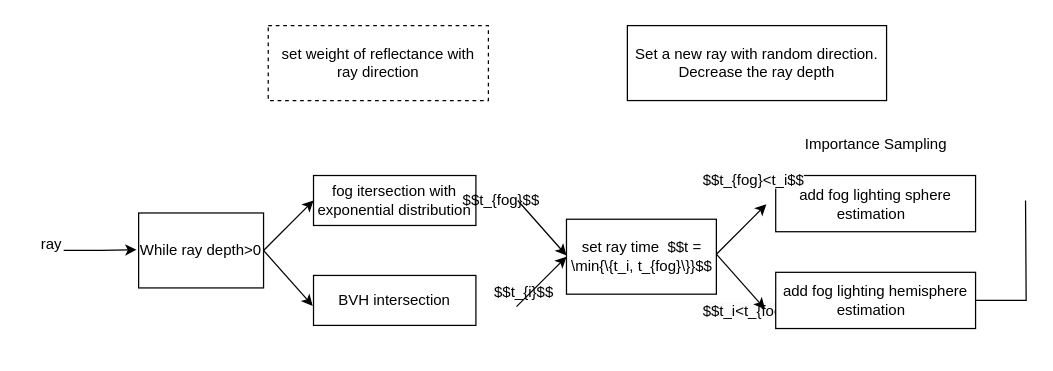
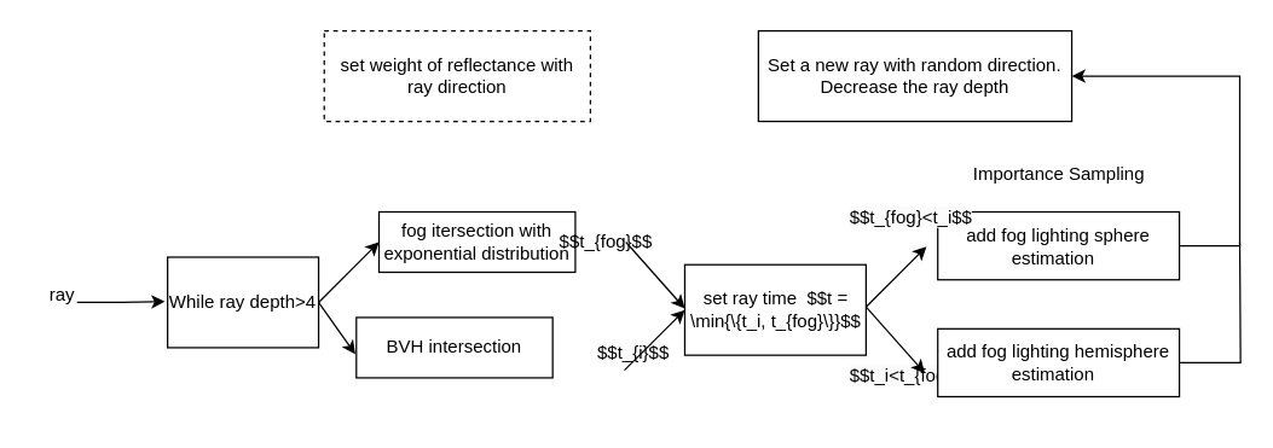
  <mxCell id="0" />
  <mxCell id="1" parent="0" />
  <mxCell id="2" value="" style="edgeStyle=orthogonalEdgeStyle;rounded=0;orthogonalLoop=1;jettySize=auto;html=1;entryX=-0.017;entryY=0.491;entryDx=0;entryDy=0;entryPerimeter=0;" edge="1" parent="1" target="23"><mxGeometry relative="1" as="geometry"><mxPoint x="50" y="199.919" as="sourcePoint" /><mxPoint x="90" y="200" as="targetPoint" /><Array as="points"><mxPoint x="80" y="200" /></Array></mxGeometry></mxCell>
  <mxCell id="3" value="ray" style="text;html=1;align=center;verticalAlign=middle;resizable=0;points=[];autosize=1;strokeColor=none;fillColor=none;" vertex="1" parent="1"><mxGeometry x="20" y="180" width="40" height="30" as="geometry" /></mxCell>
  <mxCell id="4" value="" style="endArrow=classic;html=1;rounded=0;entryX=0;entryY=0.5;entryDx=0;entryDy=0;" edge="1" parent="1" target="6"><mxGeometry width="50" height="50" relative="1" as="geometry"><mxPoint x="210" y="200" as="sourcePoint" /><mxPoint x="249.96" y="150.04" as="targetPoint" /></mxGeometry></mxCell>
  <mxCell id="5" value="" style="endArrow=classic;html=1;rounded=0;entryX=-0.005;entryY=0.61;entryDx=0;entryDy=0;entryPerimeter=0;" edge="1" parent="1" target="7"><mxGeometry width="50" height="50" relative="1" as="geometry"><mxPoint x="210" y="200" as="sourcePoint" /><mxPoint x="250" y="240" as="targetPoint" /></mxGeometry></mxCell>
  <mxCell id="6" value="fog itersection with exponential distribution" style="rounded=0;whiteSpace=wrap;html=1;" vertex="1" parent="1"><mxGeometry x="250" y="140" width="130" height="40" as="geometry" /></mxCell>
- <mxCell id="7" value="BVH intersection" style="rounded=0;whiteSpace=wrap;html=1;" vertex="1" parent="1"><mxGeometry x="250" y="220" width="130" height="40" as="geometry" /></mxCell>
+ <mxCell id="7" value="BVH intersection" style="rounded=0;whiteSpace=wrap;html=1;" vertex="1" parent="1"><mxGeometry x="235" y="210" width="130" height="40" as="geometry" /></mxCell>
  <mxCell id="8" value="$$t_{fog}$$" style="text;html=1;align=center;verticalAlign=middle;resizable=0;points=[];autosize=1;strokeColor=none;fillColor=none;" vertex="1" parent="1"><mxGeometry x="360" y="145" width="80" height="30" as="geometry" /></mxCell>
  <mxCell id="9" value="&lt;span style=&quot;color: rgb(0, 0, 0); font-family: Helvetica; font-size: 12px; font-style: normal; font-variant-ligatures: normal; font-variant-caps: normal; font-weight: 400; letter-spacing: normal; orphans: 2; text-align: center; text-indent: 0px; text-transform: none; widows: 2; word-spacing: 0px; -webkit-text-stroke-width: 0px; background-color: rgb(251, 251, 251); text-decoration-thickness: initial; text-decoration-style: initial; text-decoration-color: initial; float: none; display: inline !important;&quot;&gt;$$t_{i}$$&lt;/span&gt;" style="text;whiteSpace=wrap;html=1;" vertex="1" parent="1"><mxGeometry x="392.5" y="220" width="15" height="40" as="geometry" /></mxCell>
  <mxCell id="10" value="set ray time&amp;nbsp; $$t = \min{\{t_i, t_{fog}\}}$$" style="whiteSpace=wrap;html=1;" vertex="1" parent="1"><mxGeometry x="452.5" y="175" width="120" height="60" as="geometry" /></mxCell>
  <mxCell id="11" value="" style="endArrow=classic;html=1;rounded=0;entryX=0;entryY=0.5;entryDx=0;entryDy=0;" edge="1" parent="1"><mxGeometry width="50" height="50" relative="1" as="geometry"><mxPoint x="412.5" y="245" as="sourcePoint" /><mxPoint x="452.5" y="205" as="targetPoint" /></mxGeometry></mxCell>
  <mxCell id="12" value="" style="endArrow=classic;html=1;rounded=0;entryX=-0.005;entryY=0.61;entryDx=0;entryDy=0;entryPerimeter=0;" edge="1" parent="1"><mxGeometry width="50" height="50" relative="1" as="geometry"><mxPoint x="413.5" y="160" as="sourcePoint" /><mxPoint x="452.5" y="204" as="targetPoint" /></mxGeometry></mxCell>
+ <mxCell id="13" style="edgeStyle=orthogonalEdgeStyle;rounded=0;orthogonalLoop=1;jettySize=auto;html=1;entryX=1;entryY=0.5;entryDx=0;entryDy=0;" edge="1" parent="1" source="14" target="22"><mxGeometry relative="1" as="geometry"><Array as="points"><mxPoint x="820" y="163" /><mxPoint x="820" y="50" /></Array></mxGeometry></mxCell>
  <mxCell id="14" value="add fog lighting sphere estimation&amp;nbsp;&amp;nbsp;" style="whiteSpace=wrap;html=1;" vertex="1" parent="1"><mxGeometry x="620" y="140" width="160" height="45" as="geometry" /></mxCell>
  <mxCell id="15" value="&lt;span style=&quot;color: rgb(0, 0, 0); font-family: Helvetica; font-size: 12px; font-style: normal; font-variant-ligatures: normal; font-variant-caps: normal; font-weight: 400; letter-spacing: normal; orphans: 2; text-align: center; text-indent: 0px; text-transform: none; widows: 2; word-spacing: 0px; -webkit-text-stroke-width: 0px; background-color: rgb(251, 251, 251); text-decoration-thickness: initial; text-decoration-style: initial; text-decoration-color: initial; float: none; display: inline !important;&quot;&gt;$$t_i&amp;lt;t_{fog}$$&lt;/span&gt;" style="text;whiteSpace=wrap;html=1;" vertex="1" parent="1"><mxGeometry x="560" y="235" width="90" height="40" as="geometry" /></mxCell>
  <mxCell id="16" value="" style="endArrow=classic;html=1;rounded=0;entryX=0;entryY=0.5;entryDx=0;entryDy=0;" edge="1" parent="1"><mxGeometry width="50" height="50" relative="1" as="geometry"><mxPoint x="572.5" y="203" as="sourcePoint" /><mxPoint x="612.5" y="163" as="targetPoint" /></mxGeometry></mxCell>
  <mxCell id="17" value="" style="endArrow=classic;html=1;rounded=0;entryX=-0.005;entryY=0.61;entryDx=0;entryDy=0;entryPerimeter=0;" edge="1" parent="1"><mxGeometry width="50" height="50" relative="1" as="geometry"><mxPoint x="572.5" y="203" as="sourcePoint" /><mxPoint x="611.5" y="247" as="targetPoint" /></mxGeometry></mxCell>
  <mxCell id="18" style="edgeStyle=orthogonalEdgeStyle;rounded=0;orthogonalLoop=1;jettySize=auto;html=1;endArrow=none;endFill=0;" edge="1" parent="1" source="19"><mxGeometry relative="1" as="geometry"><mxPoint x="820" y="160" as="targetPoint" /></mxGeometry></mxCell>
  <mxCell id="19" value="add fog lighting hemisphere estimation&amp;nbsp;&amp;nbsp;" style="whiteSpace=wrap;html=1;" vertex="1" parent="1"><mxGeometry x="620" y="217.5" width="160" height="45" as="geometry" /></mxCell>
  <mxCell id="20" value="&lt;span style=&quot;color: rgb(0, 0, 0); font-family: Helvetica; font-size: 12px; font-style: normal; font-variant-ligatures: normal; font-variant-caps: normal; font-weight: 400; letter-spacing: normal; orphans: 2; text-align: center; text-indent: 0px; text-transform: none; widows: 2; word-spacing: 0px; -webkit-text-stroke-width: 0px; background-color: rgb(251, 251, 251); text-decoration-thickness: initial; text-decoration-style: initial; text-decoration-color: initial; float: none; display: inline !important;&quot;&gt;$$t_{fog}&amp;lt;t_i$$&lt;/span&gt;" style="text;whiteSpace=wrap;html=1;" vertex="1" parent="1"><mxGeometry x="560" y="130" width="90" height="40" as="geometry" /></mxCell>
  <mxCell id="21" value="Importance Sampling" style="text;html=1;align=center;verticalAlign=middle;resizable=0;points=[];autosize=1;strokeColor=none;fillColor=none;" vertex="1" parent="1"><mxGeometry x="630" y="100" width="140" height="30" as="geometry" /></mxCell>
  <mxCell id="22" value="Set a new ray with random direction.&lt;br&gt;Decrease the ray depth" style="rounded=0;whiteSpace=wrap;html=1;" vertex="1" parent="1"><mxGeometry x="501.25" y="20" width="207.5" height="60" as="geometry" /></mxCell>
- <mxCell id="23" value="While ray depth&amp;gt;0" style="rounded=0;whiteSpace=wrap;html=1;" vertex="1" parent="1"><mxGeometry x="110" y="170" width="100" height="60" as="geometry" /></mxCell>
+ <mxCell id="23" value="While ray depth&amp;gt;4" style="rounded=0;whiteSpace=wrap;html=1;" vertex="1" parent="1"><mxGeometry x="110" y="170" width="100" height="60" as="geometry" /></mxCell>
  <mxCell id="24" value="set weight of reflectance with ray direction" style="rounded=0;whiteSpace=wrap;html=1;dashed=1;" vertex="1" parent="1"><mxGeometry x="213.75" y="20" width="176.25" height="60" as="geometry" /></mxCell>
